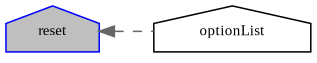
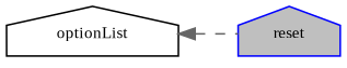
  digraph {
    rankdir=LR
    fontname="Liberation Serif"
    node [fontname="Liberation Serif" fontsize=10 shape=house]
    n1 [color=blue fillcolor=grey75 fontcolor=black height=0.2 label=reset style=filled width=0.4]
    n2 [color=black height=0.2 label=optionList width=0.4]
-   n1 -> n2 [color=gray40 dir=back fontname="Liberation Serif" fontsize=10 labelfontname=Helvetica labelfontsize=10 style=dashed]
+   n2 -> n1 [color=gray40 dir=back fontname="Liberation Serif" fontsize=10 labelfontname=Helvetica labelfontsize=10 style=dashed]
  }
